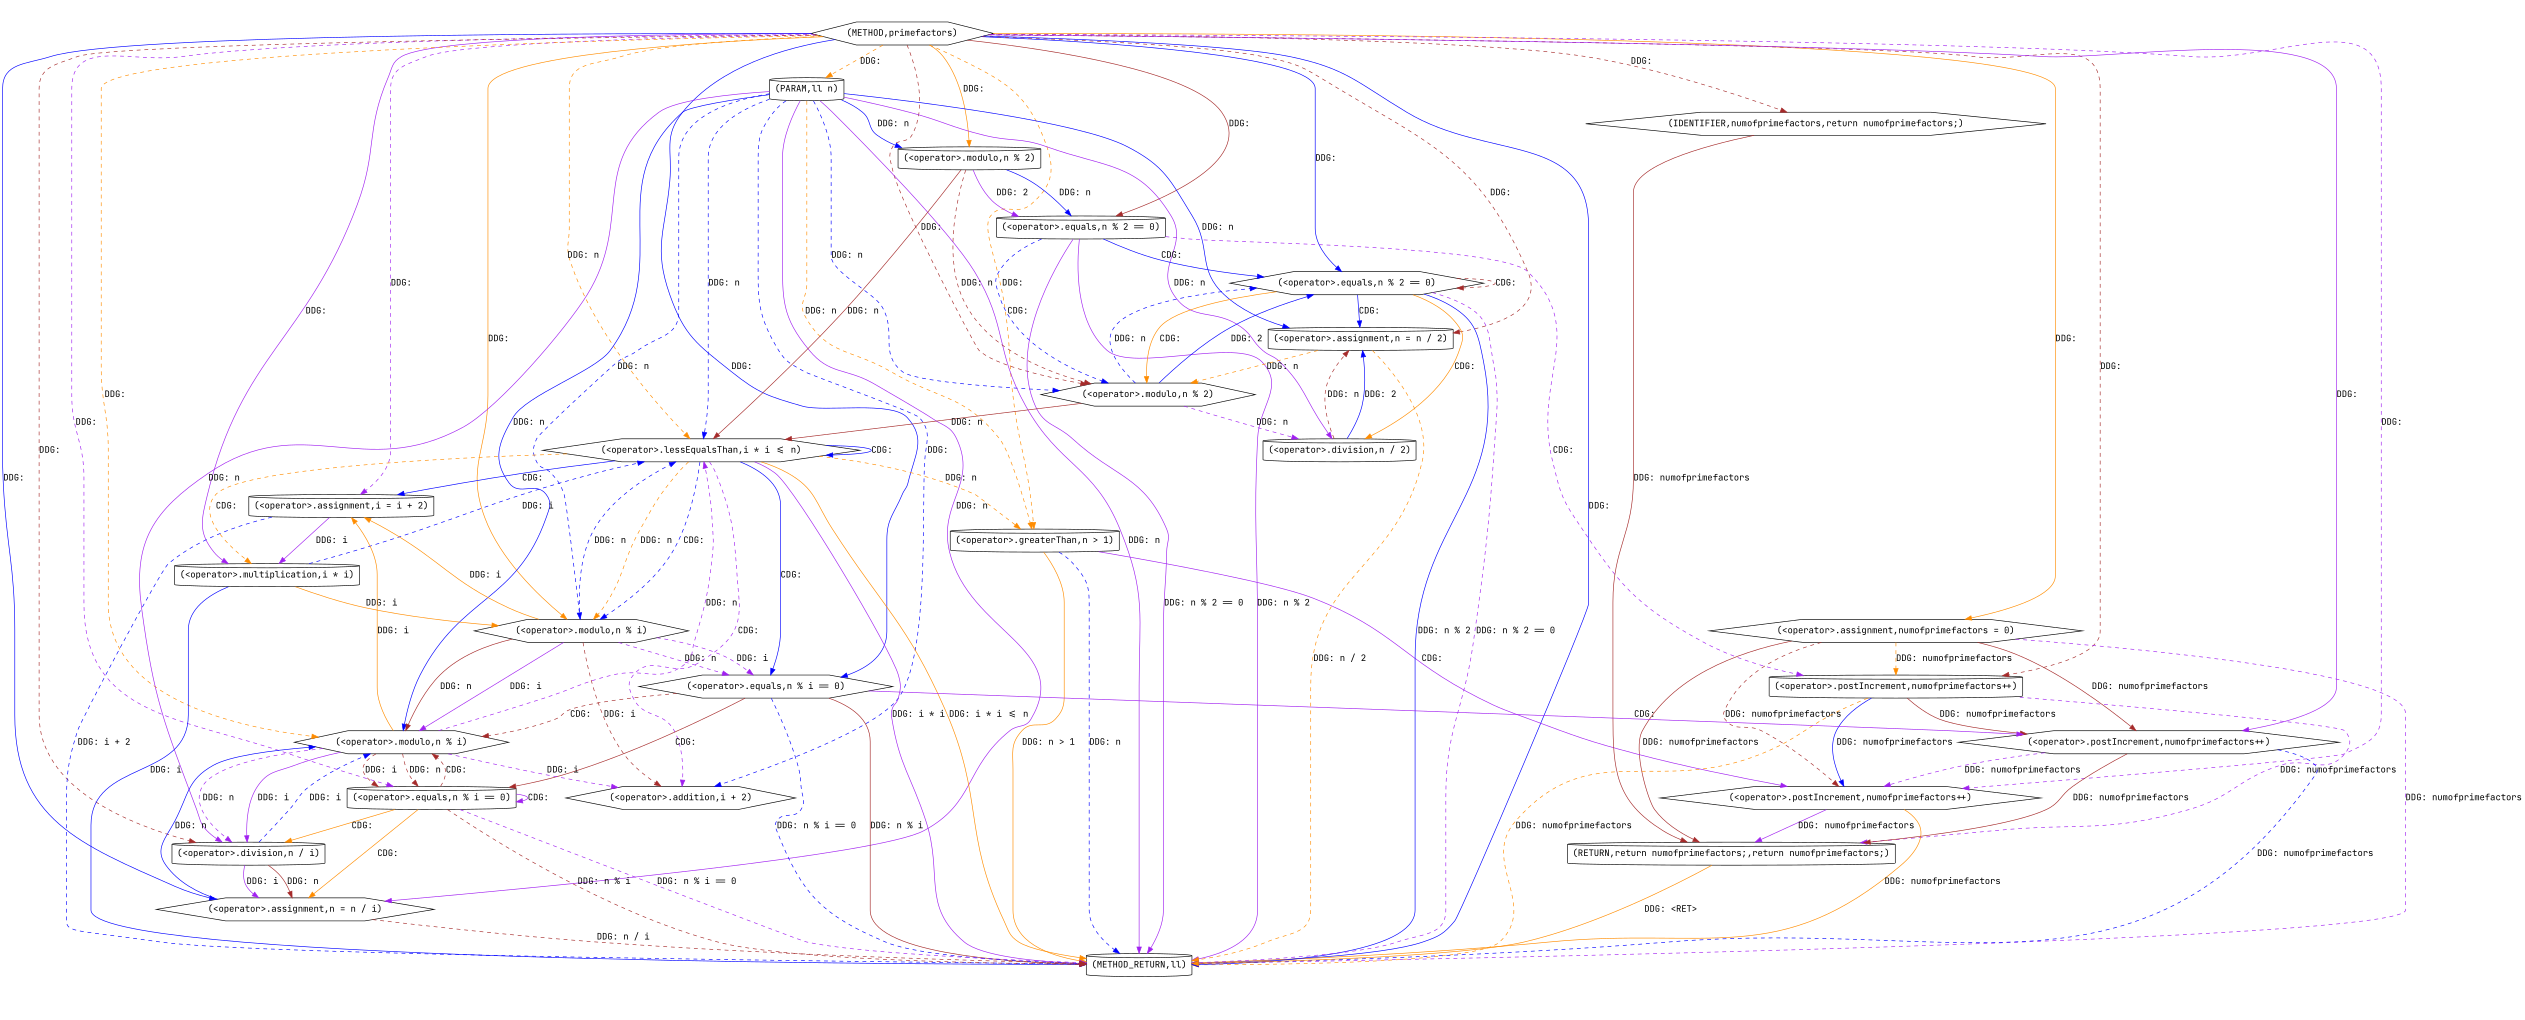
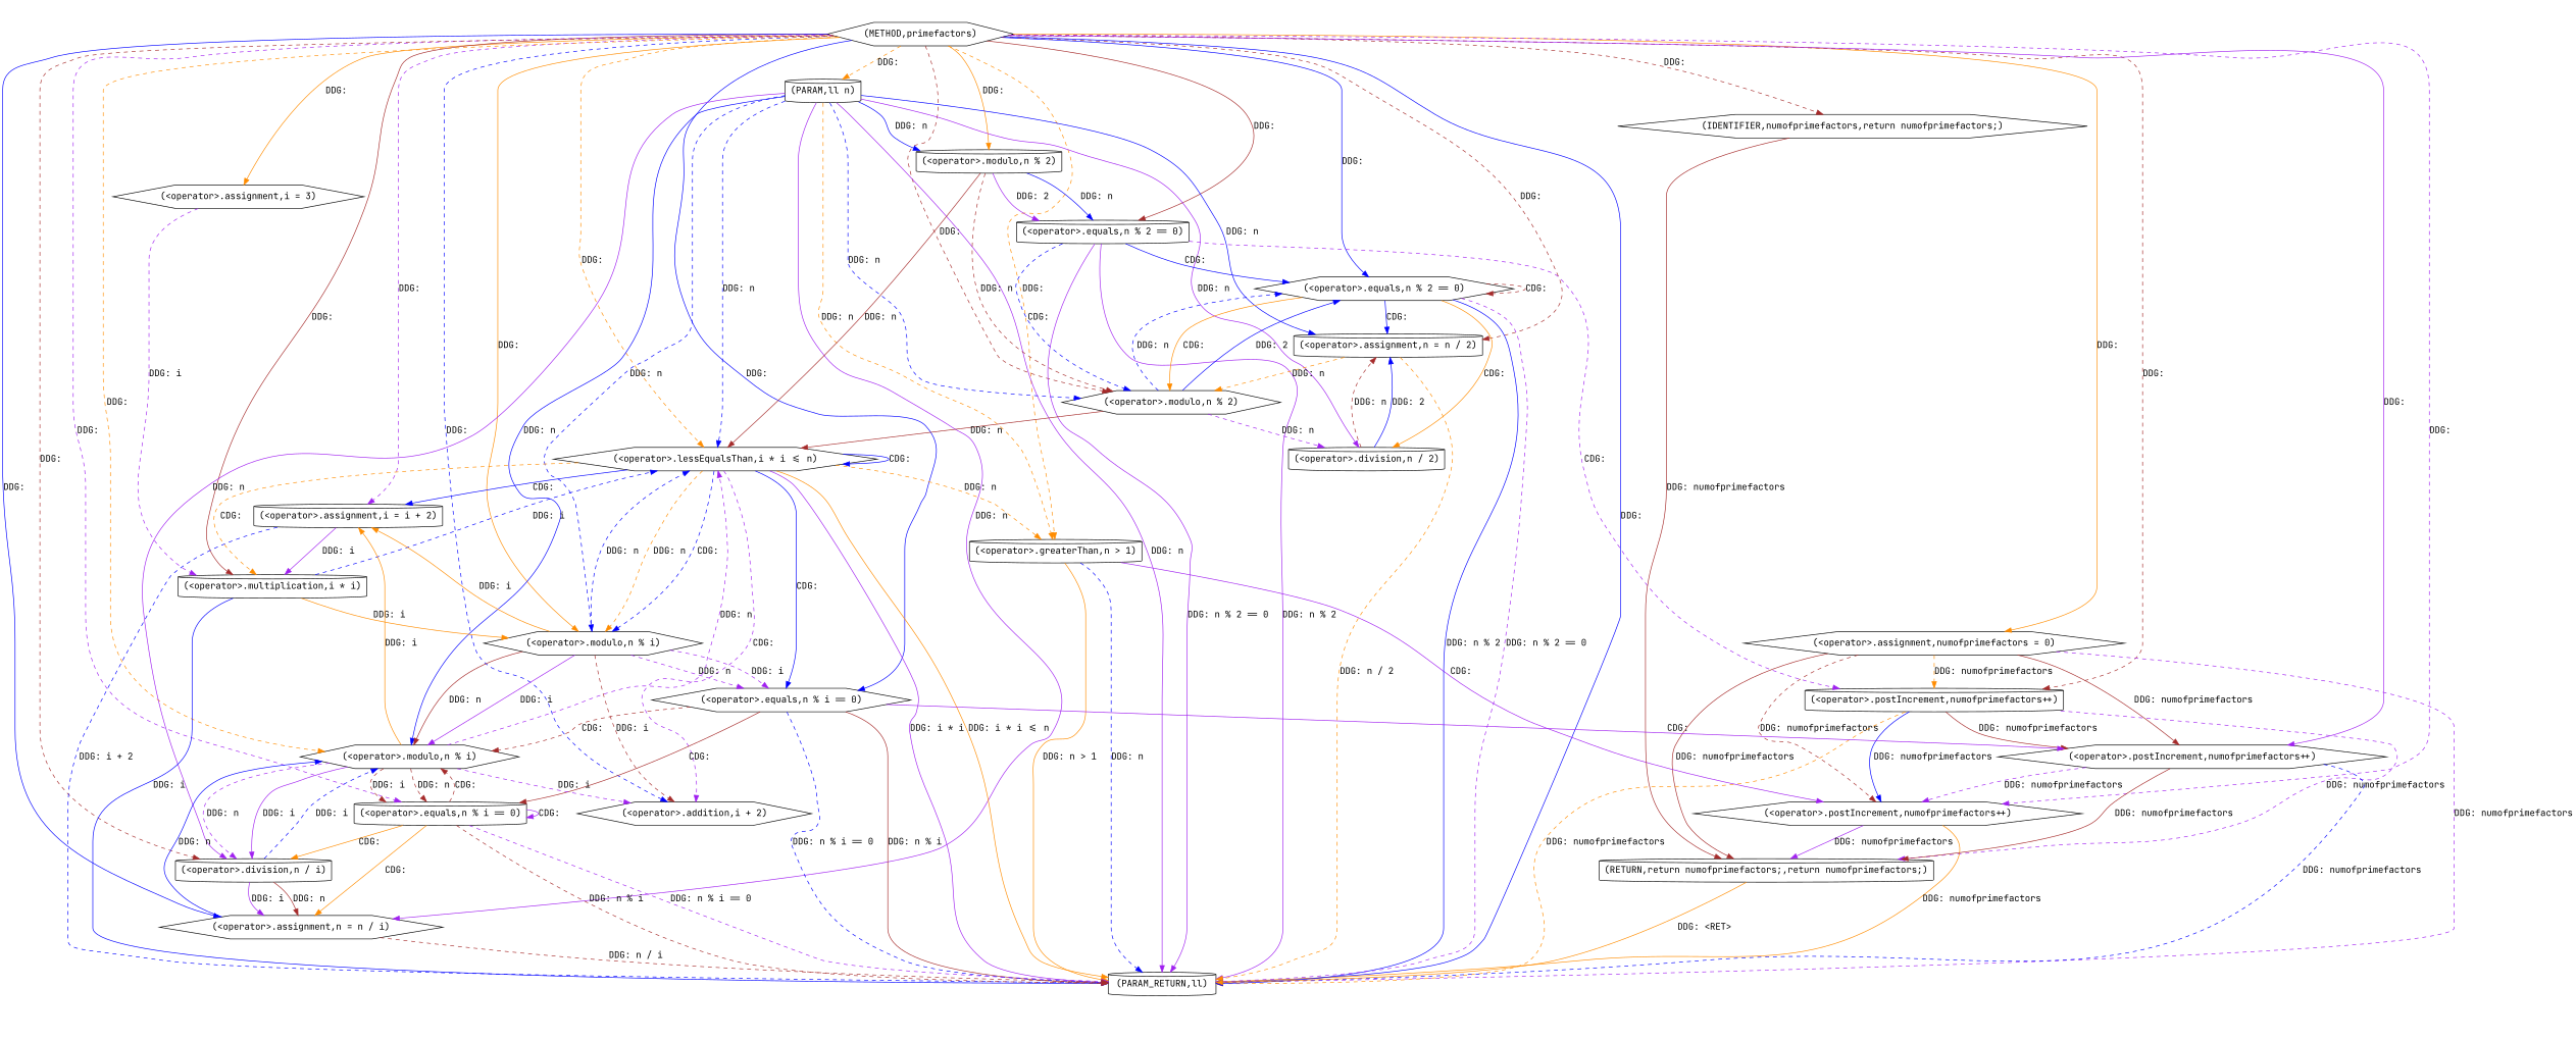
  digraph {
    fontname="JetBrains Mono"
    node [fontname="JetBrains Mono" shape=hexagon]
    edge [color=purple fontname="JetBrains Mono" style=solid]
    n1 [label="(METHOD,primefactors)"]
    n2 [label="(PARAM,ll n)" shape=cylinder]
    n3 [label="(<operator>.assignment,numofprimefactors = 0)"]
    n4 [label="(<operator>.equals,n % 2 == 0)" shape=cylinder]
+   n5 [label="(<operator>.assignment,i = 3)"]
    n6 [label="(<operator>.lessEqualsThan,i * i <= n)"]
    n7 [label="(<operator>.assignment,i = i + 2)" shape=cylinder]
    n8 [label="(<operator>.greaterThan,n > 1)" shape=cylinder]
    n9 [label="(IDENTIFIER,numofprimefactors,return numofprimefactors;)"]
    n10 [label="(<operator>.postIncrement,numofprimefactors++)" shape=cylinder]
    n11 [label="(<operator>.postIncrement,numofprimefactors++)"]
    n12 [label="(<operator>.modulo,n % 2)" shape=cylinder]
    n13 [label="(<operator>.equals,n % 2 == 0)"]
    n14 [label="(<operator>.multiplication,i * i)" shape=cylinder]
    n15 [label="(<operator>.addition,i + 2)"]
    n16 [label="(<operator>.equals,n % i == 0)"]
    n17 [label="(<operator>.assignment,n = n / 2)" shape=cylinder]
    n18 [label="(<operator>.postIncrement,numofprimefactors++)"]
    n19 [label="(<operator>.modulo,n % 2)"]
    n20 [label="(<operator>.modulo,n % i)"]
    n21 [label="(<operator>.equals,n % i == 0)" shape=cylinder]
    n22 [label="(<operator>.assignment,n = n / i)"]
    n23 [label="(<operator>.modulo,n % i)"]
    n24 [label="(<operator>.division,n / i)" shape=cylinder]
-   n25 [label="(METHOD_RETURN,ll)" shape=cylinder]
+   n25 [label="(PARAM_RETURN,ll)" shape=cylinder]
    n26 [label="(<operator>.division,n / 2)" shape=cylinder]
    n27 [label="(RETURN,return numofprimefactors;,return numofprimefactors;)" shape=cylinder]
    n1 -> n2 [color=darkorange label="DDG: " style=dashed]
    n1 -> n3 [color=darkorange label="DDG: "]
    n1 -> n4 [color=brown label="DDG: "]
-   n1 -> n6 [color=darkorange label="DDG: n" style=dashed]
+   n1 -> n5 [color=darkorange label="DDG: "]
+   n1 -> n6 [color=darkorange label="DDG: " style=dashed]
    n1 -> n7 [label="DDG: " style=dashed]
    n1 -> n8 [color=darkorange label="DDG: " style=dashed]
    n1 -> n9 [color=brown label="DDG: " style=dashed]
    n1 -> n10 [color=brown label="DDG: " style=dashed]
    n1 -> n11 [label="DDG: " style=dashed]
    n1 -> n12 [color=darkorange label="DDG: "]
    n1 -> n13 [color=blue label="DDG: "]
-   n1 -> n14 [label="DDG: "]
-   n2 -> n15 [color=blue label="DDG: " style=dashed]
+   n1 -> n14 [color=brown label="DDG: "]
+   n1 -> n15 [color=blue label="DDG: " style=dashed]
    n1 -> n16 [color=blue label="DDG: "]
    n1 -> n17 [color=brown label="DDG: " style=dashed]
    n1 -> n18 [label="DDG: "]
    n1 -> n19 [color=brown label="DDG: " style=dashed]
    n1 -> n20 [color=darkorange label="DDG: "]
    n1 -> n21 [label="DDG: " style=dashed]
    n1 -> n22 [color=blue label="DDG: "]
    n1 -> n23 [color=darkorange label="DDG: " style=dashed]
    n1 -> n24 [color=brown label="DDG: " style=dashed]
    n1 -> n25 [color=blue label="DDG: "]
    n2 -> n6 [color=blue label="DDG: n" style=dashed]
    n2 -> n8 [color=darkorange label="DDG: n" style=dashed]
    n2 -> n12 [color=blue label="DDG: n"]
    n2 -> n17 [color=blue label="DDG: n"]
    n2 -> n19 [color=blue label="DDG: n" style=dashed]
    n2 -> n20 [color=blue label="DDG: n" style=dashed]
    n2 -> n22 [label="DDG: n"]
    n2 -> n23 [color=blue label="DDG: n"]
    n2 -> n24 [label="DDG: n"]
    n2 -> n25 [label="DDG: n"]
    n2 -> n26 [label="DDG: n"]
    n3 -> n10 [color=darkorange label="DDG: numofprimefactors" style=dashed]
    n3 -> n11 [color=brown label="DDG: numofprimefactors" style=dashed]
    n3 -> n18 [color=brown label="DDG: numofprimefactors"]
    n3 -> n25 [label="DDG: numofprimefactors" style=dashed]
    n3 -> n27 [color=brown label="DDG: numofprimefactors"]
    n4 -> n10 [label="CDG: " style=dashed]
    n4 -> n13 [color=blue label="CDG: "]
    n4 -> n19 [color=blue label="CDG: " style=dashed]
    n4 -> n25 [label="DDG: n % 2"]
    n4 -> n25 [label="DDG: n % 2 == 0"]
+   n5 -> n14 [label="DDG: i" style=dashed]
    n6 -> n6 [color=blue label="CDG: "]
    n6 -> n7 [color=blue label="CDG: "]
    n6 -> n8 [color=darkorange label="DDG: n" style=dashed]
    n6 -> n14 [color=darkorange label="CDG: " style=dashed]
    n6 -> n15 [label="CDG: " style=dashed]
    n6 -> n16 [color=blue label="CDG: "]
    n6 -> n20 [color=darkorange label="DDG: n" style=dashed]
    n6 -> n20 [color=blue label="CDG: " style=dashed]
    n6 -> n25 [label="DDG: i * i"]
    n6 -> n25 [color=darkorange label="DDG: i * i <= n"]
    n7 -> n14 [label="DDG: i"]
    n7 -> n25 [color=blue label="DDG: i + 2" style=dashed]
    n8 -> n11 [label="CDG: "]
    n8 -> n25 [color=blue label="DDG: n" style=dashed]
    n8 -> n25 [color=darkorange label="DDG: n > 1"]
    n9 -> n27 [color=brown label="DDG: numofprimefactors"]
    n10 -> n11 [color=blue label="DDG: numofprimefactors"]
    n10 -> n18 [color=brown label="DDG: numofprimefactors"]
    n10 -> n25 [color=darkorange label="DDG: numofprimefactors" style=dashed]
    n10 -> n27 [label="DDG: numofprimefactors" style=dashed]
    n11 -> n25 [color=darkorange label="DDG: numofprimefactors"]
    n11 -> n27 [label="DDG: numofprimefactors"]
    n12 -> n4 [color=blue label="DDG: n"]
    n12 -> n4 [label="DDG: 2"]
    n12 -> n6 [color=brown label="DDG: n"]
    n12 -> n19 [color=brown label="DDG: n" style=dashed]
    n13 -> n13 [color=brown label="CDG: " style=dashed]
    n13 -> n17 [color=blue label="CDG: "]
    n13 -> n19 [color=darkorange label="CDG: "]
    n13 -> n25 [color=blue label="DDG: n % 2"]
    n13 -> n25 [label="DDG: n % 2 == 0" style=dashed]
    n13 -> n26 [color=darkorange label="CDG: "]
    n14 -> n6 [color=blue label="DDG: i" style=dashed]
    n14 -> n20 [color=darkorange label="DDG: i"]
    n14 -> n25 [color=blue label="DDG: i"]
    n16 -> n18 [label="CDG: "]
    n16 -> n21 [color=brown label="CDG: "]
    n16 -> n23 [color=brown label="CDG: " style=dashed]
    n16 -> n25 [color=brown label="DDG: n % i"]
    n16 -> n25 [color=blue label="DDG: n % i == 0" style=dashed]
    n17 -> n19 [color=darkorange label="DDG: n" style=dashed]
    n17 -> n25 [color=darkorange label="DDG: n / 2" style=dashed]
    n18 -> n11 [label="DDG: numofprimefactors" style=dashed]
    n18 -> n25 [color=blue label="DDG: numofprimefactors" style=dashed]
    n18 -> n27 [color=brown label="DDG: numofprimefactors"]
    n19 -> n6 [color=brown label="DDG: n"]
    n19 -> n13 [color=blue label="DDG: 2"]
    n19 -> n13 [color=blue label="DDG: n" style=dashed]
    n19 -> n26 [label="DDG: n" style=dashed]
    n20 -> n6 [color=blue label="DDG: n" style=dashed]
    n20 -> n7 [color=darkorange label="DDG: i"]
    n20 -> n15 [color=brown label="DDG: i" style=dashed]
    n20 -> n16 [label="DDG: n" style=dashed]
    n20 -> n16 [label="DDG: i" style=dashed]
    n20 -> n23 [color=brown label="DDG: n"]
    n20 -> n23 [label="DDG: i"]
    n21 -> n21 [label="CDG: "]
    n21 -> n22 [color=darkorange label="CDG: "]
    n21 -> n23 [color=brown label="CDG: " style=dashed]
    n21 -> n24 [color=darkorange label="CDG: "]
    n21 -> n25 [color=brown label="DDG: n % i" style=dashed]
    n21 -> n25 [label="DDG: n % i == 0" style=dashed]
    n22 -> n23 [color=blue label="DDG: n"]
    n22 -> n25 [color=brown label="DDG: n / i" style=dashed]
    n23 -> n6 [label="DDG: n" style=dashed]
    n23 -> n7 [color=darkorange label="DDG: i"]
    n23 -> n15 [label="DDG: i" style=dashed]
    n23 -> n21 [color=brown label="DDG: i" style=dashed]
    n23 -> n21 [color=brown label="DDG: n" style=dashed]
    n23 -> n24 [label="DDG: n" style=dashed]
    n23 -> n24 [label="DDG: i"]
    n24 -> n22 [color=brown label="DDG: n"]
    n24 -> n22 [label="DDG: i"]
    n24 -> n23 [color=blue label="DDG: i" style=dashed]
    n26 -> n17 [color=blue label="DDG: 2"]
    n26 -> n17 [color=brown label="DDG: n" style=dashed]
    n27 -> n25 [color=darkorange label="DDG: <RET>"]
  }
